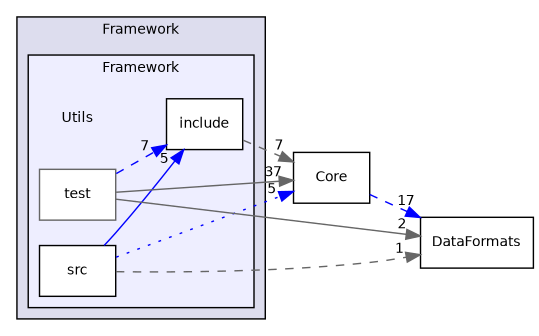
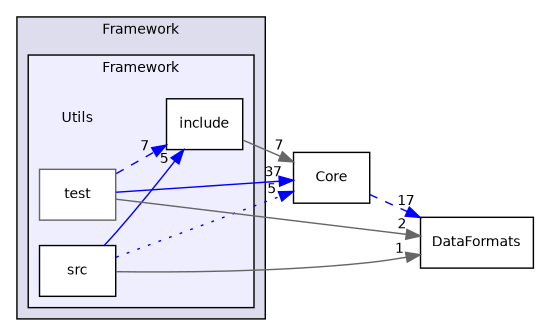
  digraph {
    compound=true
    rankdir=LR
    node [fontname=Helvetica fontsize=10 shape=box color=black]
    edge [headlabel=7 labeldistance=1.5 labelfontname=Helvetica labelfontsize=10 color=blue style=solid]
    n1 [label=Utils shape=plaintext color=gray40]
    n2 [fillcolor=white label=include style=filled]
    n3 [fillcolor=white label=src style=filled]
    n4 [color=gray40 fillcolor=white label=test style=filled]
    n5 [label=Core]
    n6 [label=DataFormats]
    subgraph cluster_1 {
      bgcolor="#ddddee"
      fontname=Helvetica
      fontsize=10
      label=Framework
      pencolor=black
      subgraph cluster_2 {
        bgcolor="#eeeeff"
        fontname=Helvetica
        fontsize=10
        pencolor=black
        n1
        n2
        n3
        n4
      }
    }
-   n2 -> n5 [color=gray40 style=dashed]
+   n2 -> n5 [color=gray40]
    n3 -> n2 [headlabel=5]
    n3 -> n5 [headlabel=5 style=dotted]
-   n3 -> n6 [headlabel=1 color=gray40 style=dashed]
+   n3 -> n6 [headlabel=1 color=gray40]
    n4 -> n2 [style=dashed]
-   n4 -> n5 [headlabel=37 color=gray40]
+   n4 -> n5 [headlabel=37]
    n4 -> n6 [headlabel=2 color=gray40]
    n5 -> n6 [headlabel=17 style=dashed]
  }
